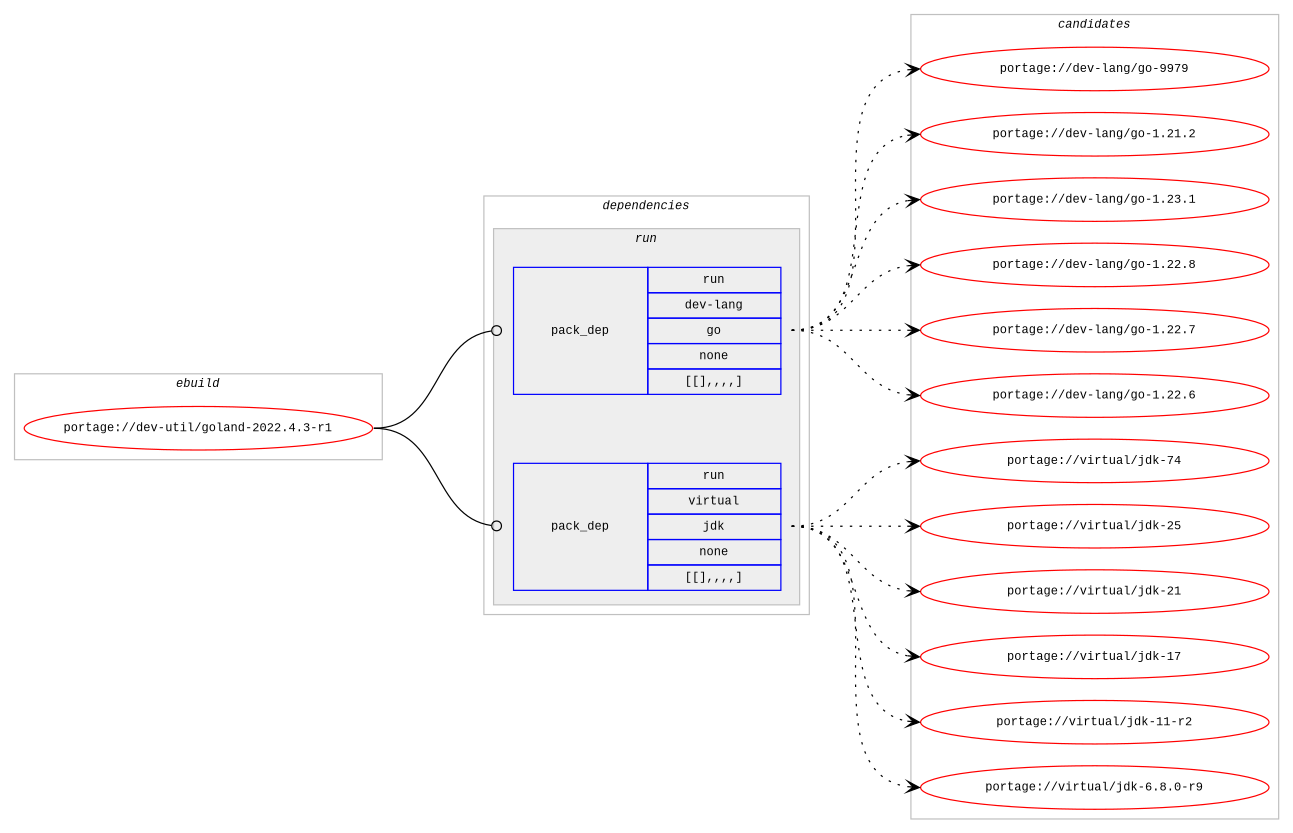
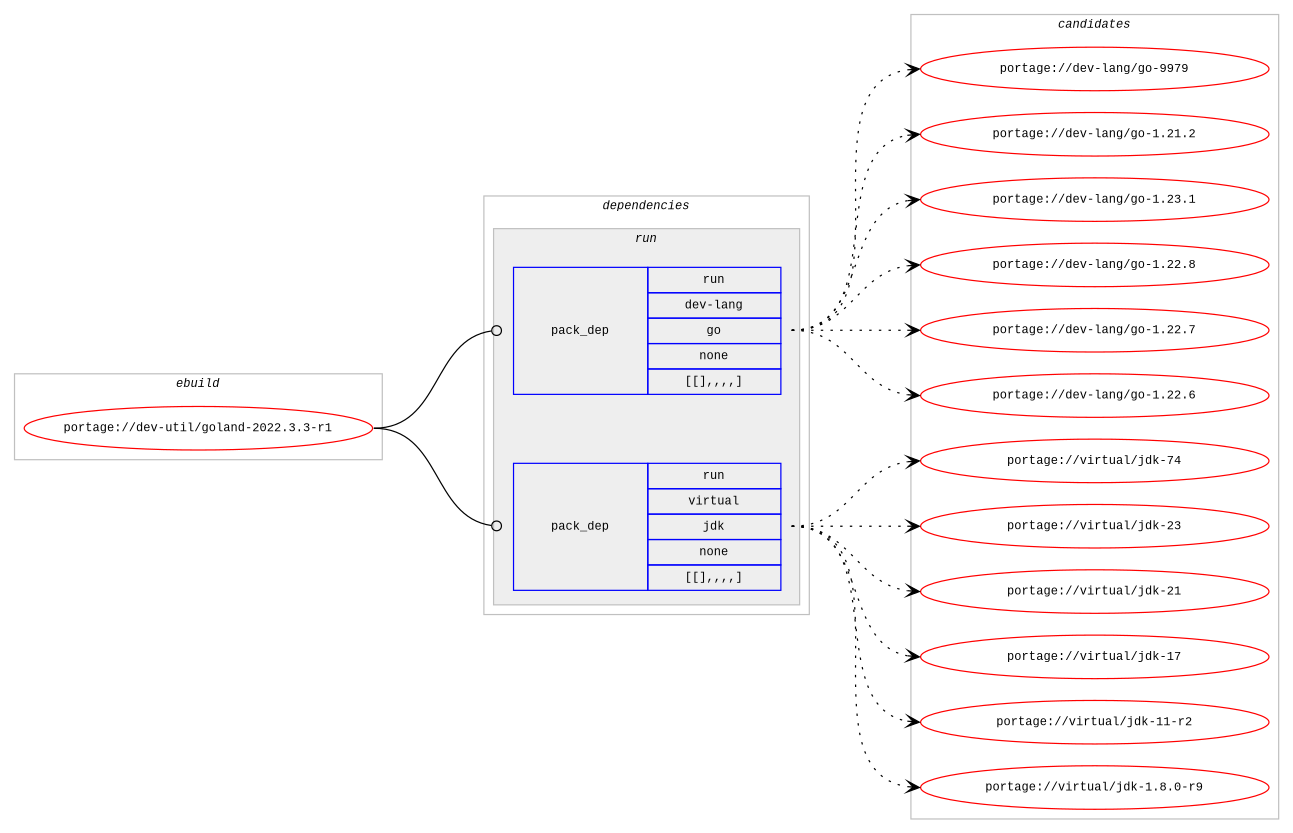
  digraph {
    compound=true
    concentrate=true
    fontname="Liberation Mono"
    fontsize=10
    newrank=true
    rankdir=LR
    ranksep=1.5
    node [color=red fontname="Liberation Mono" fontsize=10]
    edge [arrowhead=vee fontname="Liberation Mono" headport=w style=dotted tailport=e weight=100]
-   n1 [label="portage://dev-util/goland-2022.4.3-r1" width=4]
+   n1 [label="portage://dev-util/goland-2022.3.3-r1" width=4]
    n2 [color=blue label=<<TABLE BORDER="0" CELLBORDER="1" CELLSPACING="0" CELLPADDING="4" WIDTH="220"><TR><TD ROWSPAN="6" CELLPADDING="30">pack_dep</TD></TR><TR><TD WIDTH="110">run</TD></TR><TR><TD>dev-lang</TD></TR><TR><TD>go</TD></TR><TR><TD>none</TD></TR><TR><TD>[[],,,,]</TD></TR></TABLE>> shape=none]
    n3 [color=blue label=<<TABLE BORDER="0" CELLBORDER="1" CELLSPACING="0" CELLPADDING="4" WIDTH="220"><TR><TD ROWSPAN="6" CELLPADDING="30">pack_dep</TD></TR><TR><TD WIDTH="110">run</TD></TR><TR><TD>virtual</TD></TR><TR><TD>jdk</TD></TR><TR><TD>none</TD></TR><TR><TD>[[],,,,]</TD></TR></TABLE>> shape=none]
    n4 [label="portage://dev-lang/go-9979" width=4]
    n5 [label="portage://dev-lang/go-1.21.2" width=4]
    n6 [label="portage://dev-lang/go-1.23.1" width=4]
    n7 [label="portage://dev-lang/go-1.22.8" width=4]
    n8 [label="portage://dev-lang/go-1.22.7" width=4]
    n9 [label="portage://dev-lang/go-1.22.6" width=4]
    n10 [label="portage://virtual/jdk-74" width=4]
-   n11 [label="portage://virtual/jdk-25" width=4]
+   n11 [label="portage://virtual/jdk-23" width=4]
    n12 [label="portage://virtual/jdk-21" width=4]
    n13 [label="portage://virtual/jdk-17" width=4]
    n14 [label="portage://virtual/jdk-11-r2" width=4]
-   n15 [label="portage://virtual/jdk-6.8.0-r9" width=4]
+   n15 [label="portage://virtual/jdk-1.8.0-r9" width=4]
    subgraph cluster_1 {
      color=gray
      label=<<i>ebuild</i>>
      n1
    }
    subgraph cluster_2 {
      color=gray
      label=<<i>dependencies</i>>
      subgraph cluster_3 {
        color=gray
        fillcolor="#eeeeee"
        label=<<i>compile</i>>
        style=filled
      }
      subgraph cluster_4 {
        color=gray
        fillcolor="#eeeeee"
        label=<<i>compile and run</i>>
        style=filled
      }
      subgraph cluster_5 {
        color=gray
        fillcolor="#eeeeee"
        label=<<i>run</i>>
        style=filled
        subgraph sub_6 {
          color=gray
          fillcolor="#eeeeee"
          label=<<i>run</i>>
          style=filled
          n2
        }
        subgraph sub_7 {
          color=gray
          fillcolor="#eeeeee"
          label=<<i>run</i>>
          style=filled
          n3
        }
      }
    }
    subgraph cluster_8 {
      color=gray
      label=<<i>candidates</i>>
      rank=same
      subgraph sub_9 {
        color=black
        label=<<i>candidates</i>>
        nodesep=1
        rank=same
        n4
        n5
        n6
        n7
        n8
        n9
      }
      subgraph sub_10 {
        color=black
        label=<<i>candidates</i>>
        nodesep=1
        rank=same
        n10
        n11
        n12
        n13
        n14
        n15
      }
    }
    n1 -> n2 [arrowhead=odot style=solid weight=20]
    n1 -> n3 [arrowhead=odot style=solid weight=20]
    n2 -> n4
    n2 -> n5
    n2 -> n6
    n2 -> n7
    n2 -> n8
    n2 -> n9
    n3 -> n10
    n3 -> n11
    n3 -> n12
    n3 -> n13
    n3 -> n14
    n3 -> n15
  }
